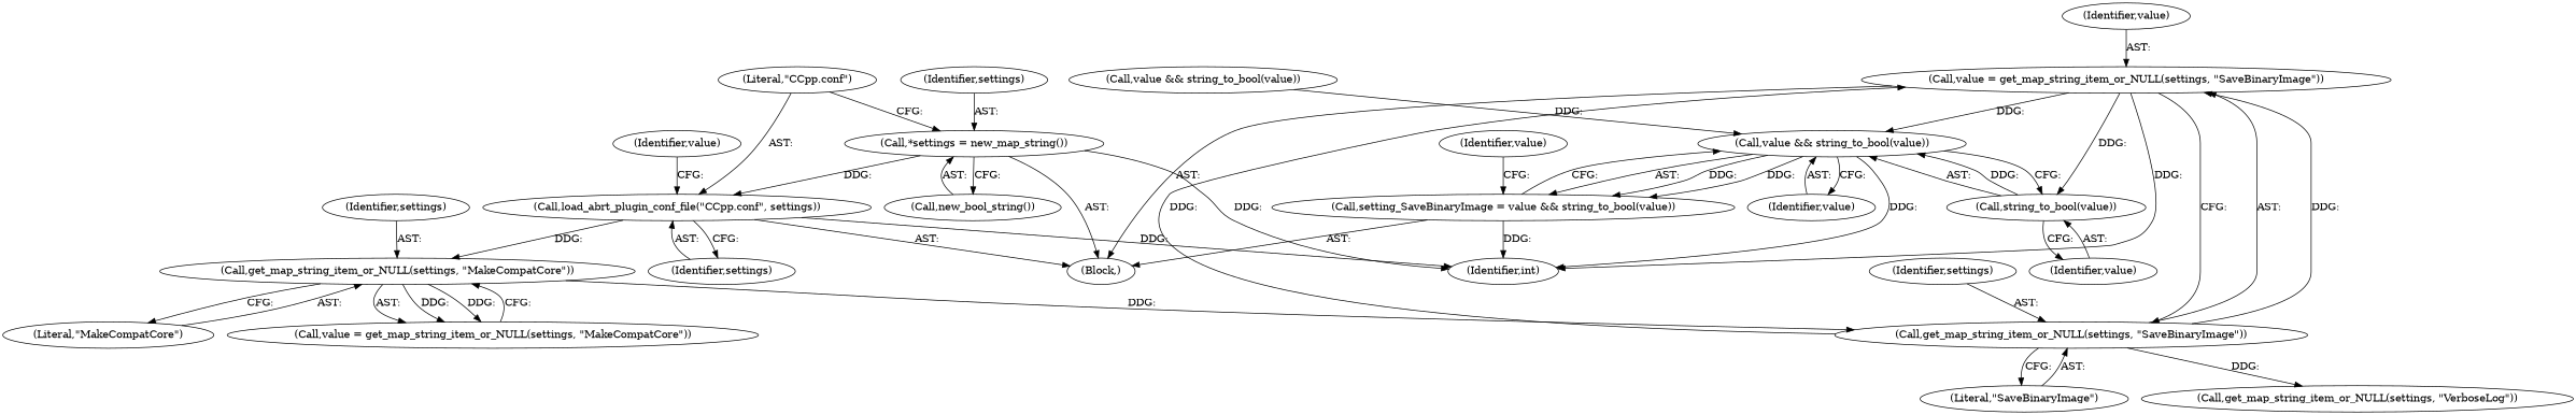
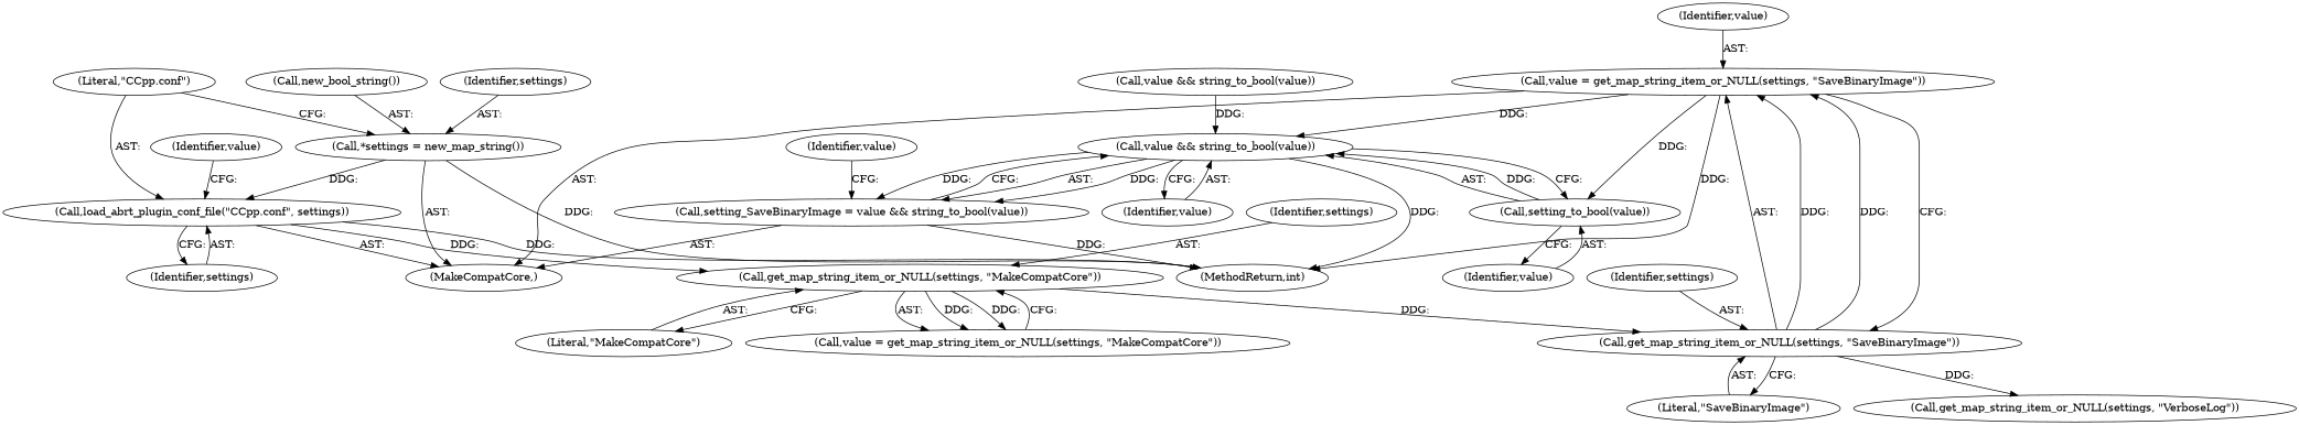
  digraph {
    n1 [label="(Call,value = get_map_string_item_or_NULL(settings, \"SaveBinaryImage\"))"]
    n2 [label="(Call,get_map_string_item_or_NULL(settings, \"SaveBinaryImage\"))"]
    n3 [label="(Call,value && string_to_bool(value))"]
-   n4 [label="(Call,string_to_bool(value))"]
-   n5 [label="(Block,)"]
-   n6 [label="(Identifier,int)"]
+   n4 [label="(Call,setting_to_bool(value))"]
+   n5 [label="(MakeCompatCore,)"]
+   n6 [label="(MethodReturn,int)"]
    n7 [label="(Literal,\"SaveBinaryImage\")"]
    n8 [label="(Call,get_map_string_item_or_NULL(settings, \"VerboseLog\"))"]
    n9 [label="(Call,setting_SaveBinaryImage = value && string_to_bool(value))"]
    n10 [label="(Identifier,value)"]
    n11 [label="(Identifier,value)"]
    n12 [label="(Call,get_map_string_item_or_NULL(settings, \"MakeCompatCore\"))"]
    n13 [label="(Call,value = get_map_string_item_or_NULL(settings, \"MakeCompatCore\"))"]
    n14 [label="(Literal,\"MakeCompatCore\")"]
    n15 [label="(Call,load_abrt_plugin_conf_file(\"CCpp.conf\", settings))"]
    n16 [label="(Identifier,settings)"]
    n17 [label="(Call,*settings = new_map_string())"]
    n18 [label="(Call,new_bool_string())"]
    n19 [label="(Identifier,value)"]
    n20 [label="(Identifier,settings)"]
    n21 [label="(Identifier,value)"]
    n22 [label="(Identifier,value)"]
    n23 [label="(Identifier,settings)"]
    n24 [label="(Literal,\"CCpp.conf\")"]
    n25 [label="(Identifier,settings)"]
    n26 [label="(Call,value && string_to_bool(value))"]
    n1 -> n2 [label="CFG: "]
    n1 -> n3 [label="DDG: "]
    n1 -> n4 [label="DDG: "]
    n1 -> n5 [label="AST: "]
    n1 -> n6 [label="DDG: "]
    n2 -> n1 [label="AST: "]
    n2 -> n1 [label="DDG: "]
    n2 -> n1 [label="DDG: "]
    n2 -> n7 [label="CFG: "]
    n2 -> n8 [label="DDG: "]
    n3 -> n4 [label="CFG: "]
    n3 -> n6 [label="DDG: "]
    n3 -> n9 [label="AST: "]
    n3 -> n9 [label="DDG: "]
    n3 -> n9 [label="DDG: "]
    n3 -> n10 [label="CFG: "]
    n4 -> n3 [label="AST: "]
    n4 -> n3 [label="DDG: "]
    n4 -> n11 [label="CFG: "]
    n7 -> n2 [label="AST: "]
    n9 -> n3 [label="CFG: "]
    n9 -> n5 [label="AST: "]
    n9 -> n6 [label="DDG: "]
    n10 -> n3 [label="AST: "]
    n11 -> n4 [label="AST: "]
    n12 -> n2 [label="DDG: "]
    n12 -> n13 [label="AST: "]
    n12 -> n13 [label="DDG: "]
    n12 -> n13 [label="DDG: "]
    n12 -> n14 [label="CFG: "]
    n13 -> n12 [label="CFG: "]
    n14 -> n12 [label="AST: "]
    n15 -> n5 [label="AST: "]
    n15 -> n6 [label="DDG: "]
    n15 -> n12 [label="DDG: "]
    n15 -> n16 [label="CFG: "]
    n16 -> n15 [label="AST: "]
    n17 -> n5 [label="AST: "]
    n17 -> n6 [label="DDG: "]
    n17 -> n15 [label="DDG: "]
-   n17 -> n18 [label="CFG: "]
    n18 -> n17 [label="AST: "]
    n19 -> n9 [label="CFG: "]
    n20 -> n17 [label="AST: "]
    n21 -> n1 [label="AST: "]
    n22 -> n15 [label="CFG: "]
    n23 -> n12 [label="AST: "]
    n24 -> n15 [label="AST: "]
    n24 -> n17 [label="CFG: "]
    n25 -> n2 [label="AST: "]
    n26 -> n3 [label="DDG: "]
  }
